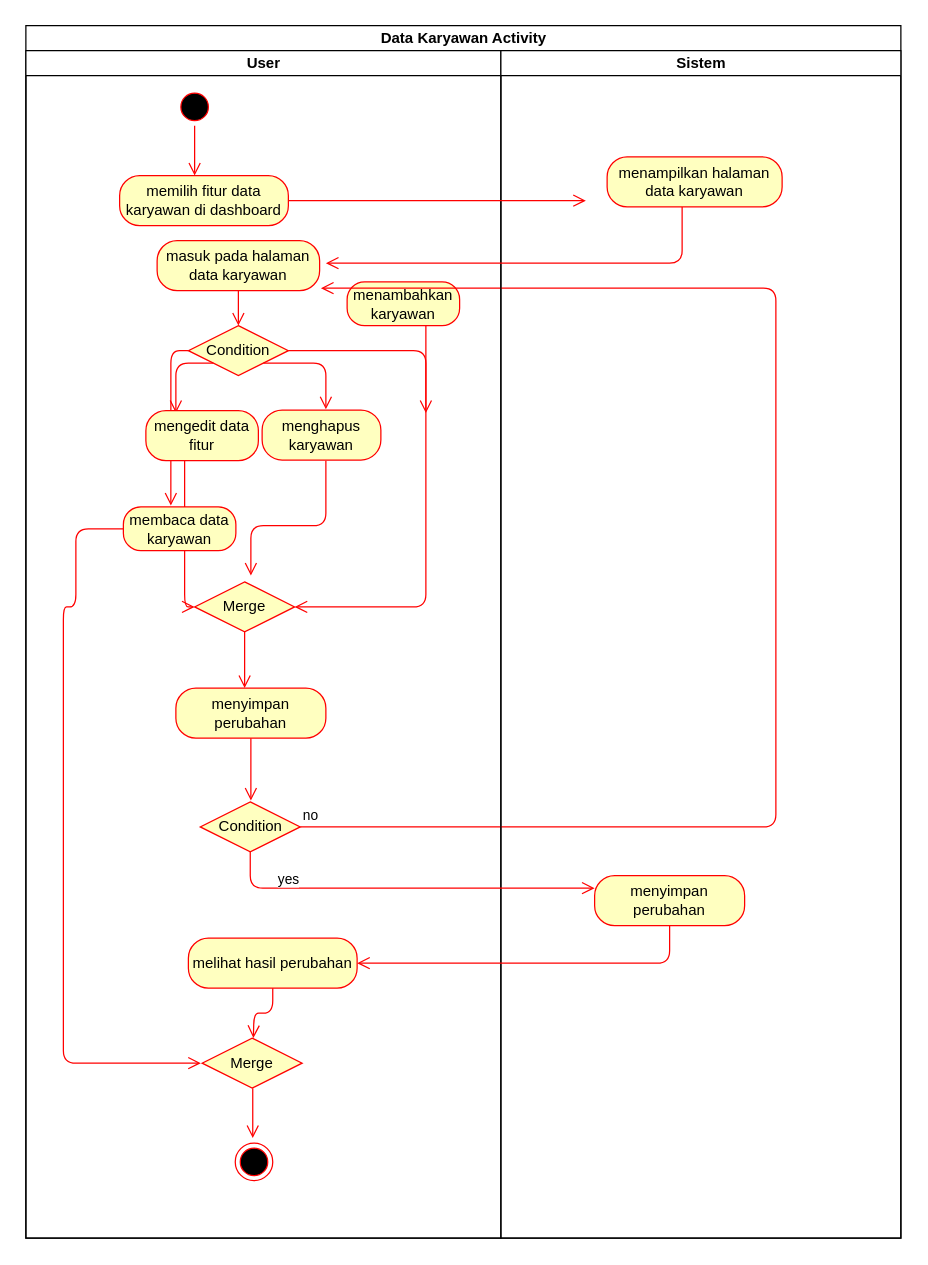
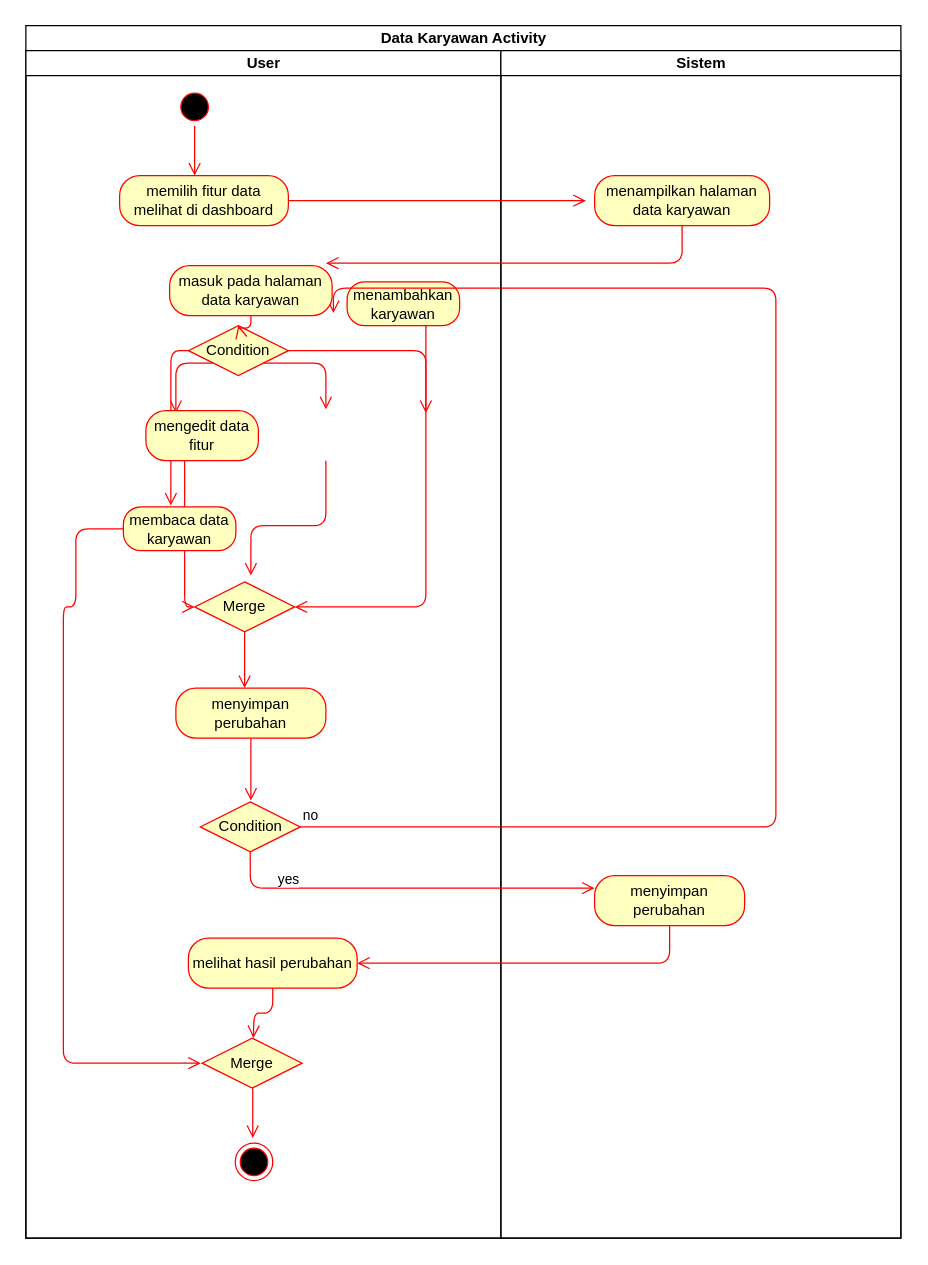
  <mxCell id="0" />
  <mxCell id="1" parent="0" />
  <mxCell id="2" value="Data Karyawan Activity" style="swimlane;html=1;childLayout=stackLayout;resizeParent=1;resizeParentMax=0;startSize=20;" vertex="1" parent="1"><mxGeometry x="20" y="20" width="700" height="970" as="geometry" /></mxCell>
  <mxCell id="3" value="User" style="swimlane;html=1;startSize=20;" vertex="1" parent="2"><mxGeometry y="20" width="380" height="950" as="geometry" /></mxCell>
  <mxCell id="4" value="" style="ellipse;html=1;shape=startState;fillColor=#000000;strokeColor=#ff0000;" vertex="1" parent="3"><mxGeometry x="120" y="30" width="30" height="30" as="geometry" /></mxCell>
  <mxCell id="5" value="" style="edgeStyle=orthogonalEdgeStyle;html=1;verticalAlign=bottom;endArrow=open;endSize=8;strokeColor=#ff0000;" edge="1" source="4" parent="3"><mxGeometry relative="1" as="geometry"><mxPoint x="135" y="100" as="targetPoint" /></mxGeometry></mxCell>
- <mxCell id="6" value="memilih fitur data karyawan di dashboard" style="rounded=1;whiteSpace=wrap;html=1;arcSize=40;fontColor=#000000;fillColor=#ffffc0;strokeColor=#ff0000;" vertex="1" parent="3"><mxGeometry x="75" y="100" width="135" height="40" as="geometry" /></mxCell>
+ <mxCell id="6" value="memilih fitur data melihat di dashboard" style="rounded=1;whiteSpace=wrap;html=1;arcSize=40;fontColor=#000000;fillColor=#ffffc0;strokeColor=#ff0000;" vertex="1" parent="3"><mxGeometry x="75" y="100" width="135" height="40" as="geometry" /></mxCell>
  <mxCell id="7" value="menambahkan karyawan" style="rounded=1;whiteSpace=wrap;html=1;arcSize=40;fontColor=#000000;fillColor=#ffffc0;strokeColor=#ff0000;" vertex="1" parent="3"><mxGeometry x="257" y="185" width="90" height="35" as="geometry" /></mxCell>
  <mxCell id="8" value="menyimpan perubahan" style="rounded=1;whiteSpace=wrap;html=1;arcSize=40;fontColor=#000000;fillColor=#ffffc0;strokeColor=#ff0000;" vertex="1" parent="3"><mxGeometry x="120" y="510" width="120" height="40" as="geometry" /></mxCell>
  <mxCell id="9" value="" style="edgeStyle=orthogonalEdgeStyle;html=1;verticalAlign=bottom;endArrow=open;endSize=8;strokeColor=#ff0000;" edge="1" source="8" parent="3"><mxGeometry relative="1" as="geometry"><mxPoint x="180" y="600" as="targetPoint" /></mxGeometry></mxCell>
  <mxCell id="10" value="" style="ellipse;html=1;shape=endState;fillColor=#000000;strokeColor=#ff0000;" vertex="1" parent="3"><mxGeometry x="167.5" y="874" width="30" height="30" as="geometry" /></mxCell>
  <mxCell id="11" value="Condition" style="rhombus;whiteSpace=wrap;html=1;fillColor=#ffffc0;strokeColor=#ff0000;" vertex="1" parent="3"><mxGeometry x="130" y="220" width="80" height="40" as="geometry" /></mxCell>
  <mxCell id="12" value="" style="edgeStyle=orthogonalEdgeStyle;html=1;align=left;verticalAlign=bottom;endArrow=open;endSize=8;strokeColor=#ff0000;exitX=1;exitY=0.5;exitDx=0;exitDy=0;" edge="1" source="11" parent="3"><mxGeometry x="-0.2" y="-50" relative="1" as="geometry"><mxPoint x="320" y="290" as="targetPoint" /><mxPoint x="210" y="250" as="sourcePoint" /><Array as="points"><mxPoint x="320" y="240" /></Array><mxPoint as="offset" /></mxGeometry></mxCell>
  <mxCell id="13" value="" style="edgeStyle=orthogonalEdgeStyle;html=1;align=left;verticalAlign=top;endArrow=open;endSize=8;strokeColor=#ff0000;exitX=0;exitY=1;exitDx=0;exitDy=0;" edge="1" source="11" parent="3"><mxGeometry x="-1" y="92" relative="1" as="geometry"><mxPoint x="120" y="290" as="targetPoint" /><Array as="points"><mxPoint x="120" y="250" /><mxPoint x="120" y="250" /></Array><mxPoint x="-2" y="-20" as="offset" /></mxGeometry></mxCell>
  <mxCell id="14" value="" style="edgeStyle=orthogonalEdgeStyle;html=1;align=left;verticalAlign=top;endArrow=open;endSize=8;strokeColor=#ff0000;exitX=0;exitY=0.5;exitDx=0;exitDy=0;entryX=0.422;entryY=-0.029;entryDx=0;entryDy=0;entryPerimeter=0;" edge="1" parent="3" source="11" target="18"><mxGeometry x="-0.412" y="56" relative="1" as="geometry"><mxPoint x="40" y="280" as="targetPoint" /><mxPoint x="74.5" y="220" as="sourcePoint" /><mxPoint x="-111" y="10" as="offset" /></mxGeometry></mxCell>
- <mxCell id="15" value="menghapus karyawan" style="rounded=1;whiteSpace=wrap;html=1;arcSize=40;fontColor=#000000;fillColor=#ffffc0;strokeColor=#ff0000;" vertex="1" parent="3"><mxGeometry x="189" y="287.5" width="95" height="40" as="geometry" /></mxCell>
  <mxCell id="16" value="mengedit data fitur" style="rounded=1;whiteSpace=wrap;html=1;arcSize=40;fontColor=#000000;fillColor=#ffffc0;strokeColor=#ff0000;" vertex="1" parent="3"><mxGeometry x="96" y="288" width="90" height="40" as="geometry" /></mxCell>
  <mxCell id="17" value="" style="edgeStyle=orthogonalEdgeStyle;html=1;verticalAlign=bottom;endArrow=open;endSize=8;strokeColor=#ff0000;entryX=0;entryY=0.5;entryDx=0;entryDy=0;" edge="1" source="16" parent="3" target="20"><mxGeometry relative="1" as="geometry"><mxPoint x="130" y="390" as="targetPoint" /><Array as="points"><mxPoint x="127" y="445" /></Array></mxGeometry></mxCell>
  <mxCell id="18" value="membaca data karyawan" style="rounded=1;whiteSpace=wrap;html=1;arcSize=40;fontColor=#000000;fillColor=#ffffc0;strokeColor=#ff0000;" vertex="1" parent="3"><mxGeometry x="78" y="365" width="90" height="35" as="geometry" /></mxCell>
  <mxCell id="19" value="" style="edgeStyle=orthogonalEdgeStyle;html=1;verticalAlign=bottom;endArrow=open;endSize=8;strokeColor=#ff0000;" edge="1" source="18" parent="3"><mxGeometry relative="1" as="geometry"><mxPoint x="140" y="810" as="targetPoint" /><Array as="points"><mxPoint x="40" y="445" /><mxPoint x="30" y="445" /><mxPoint x="30" y="810" /></Array></mxGeometry></mxCell>
  <mxCell id="20" value="Merge" style="rhombus;whiteSpace=wrap;html=1;fillColor=#ffffc0;strokeColor=#ff0000;" vertex="1" parent="3"><mxGeometry x="135" y="425" width="80" height="40" as="geometry" /></mxCell>
  <mxCell id="21" value="" style="edgeStyle=orthogonalEdgeStyle;html=1;verticalAlign=bottom;endArrow=open;endSize=8;strokeColor=#ff0000;entryX=1;entryY=0.5;entryDx=0;entryDy=0;" edge="1" source="7" parent="3" target="20"><mxGeometry relative="1" as="geometry"><mxPoint x="305" y="400" as="targetPoint" /><Array as="points"><mxPoint x="320" y="445" /></Array></mxGeometry></mxCell>
  <mxCell id="22" value="" style="edgeStyle=orthogonalEdgeStyle;html=1;align=left;verticalAlign=top;endArrow=open;endSize=8;strokeColor=#ff0000;" edge="1" parent="3"><mxGeometry x="0.333" y="120" relative="1" as="geometry"><mxPoint x="180" y="420" as="targetPoint" /><mxPoint x="240" y="328" as="sourcePoint" /><mxPoint as="offset" /><Array as="points"><mxPoint x="240" y="380" /><mxPoint x="180" y="380" /></Array></mxGeometry></mxCell>
  <mxCell id="23" value="Condition" style="rhombus;whiteSpace=wrap;html=1;fillColor=#ffffc0;strokeColor=#ff0000;" vertex="1" parent="3"><mxGeometry x="139.5" y="601" width="80" height="40" as="geometry" /></mxCell>
  <mxCell id="24" value="no" style="edgeStyle=orthogonalEdgeStyle;html=1;align=left;verticalAlign=bottom;endArrow=open;endSize=8;strokeColor=#ff0000;entryX=1.008;entryY=0.95;entryDx=0;entryDy=0;entryPerimeter=0;" edge="1" source="23" parent="3" target="25"><mxGeometry x="-1" relative="1" as="geometry"><mxPoint x="500" y="270" as="targetPoint" /><Array as="points"><mxPoint x="600" y="621" /><mxPoint x="600" y="190" /></Array></mxGeometry></mxCell>
- <mxCell id="25" value="masuk pada halaman data karyawan" style="rounded=1;whiteSpace=wrap;html=1;arcSize=40;fontColor=#000000;fillColor=#ffffc0;strokeColor=#ff0000;" vertex="1" parent="3"><mxGeometry x="105" y="152" width="130" height="40" as="geometry" /></mxCell>
+ <mxCell id="25" value="masuk pada halaman data karyawan" style="rounded=1;whiteSpace=wrap;html=1;arcSize=40;fontColor=#000000;fillColor=#ffffc0;strokeColor=#ff0000;" vertex="1" parent="3"><mxGeometry x="115" y="172" width="130" height="40" as="geometry" /></mxCell>
  <mxCell id="26" value="" style="edgeStyle=orthogonalEdgeStyle;html=1;verticalAlign=bottom;endArrow=open;endSize=8;strokeColor=#ff0000;" edge="1" source="25" parent="3"><mxGeometry relative="1" as="geometry"><mxPoint x="170" y="220" as="targetPoint" /></mxGeometry></mxCell>
  <mxCell id="27" value="" style="edgeStyle=orthogonalEdgeStyle;html=1;align=left;verticalAlign=top;endArrow=open;endSize=8;strokeColor=#ff0000;exitX=1;exitY=1;exitDx=0;exitDy=0;" edge="1" parent="3" source="11"><mxGeometry x="-1" y="92" relative="1" as="geometry"><mxPoint x="240" y="287" as="targetPoint" /><mxPoint x="245" y="247" as="sourcePoint" /><Array as="points"><mxPoint x="240" y="250" /><mxPoint x="240" y="287" /></Array><mxPoint x="-2" y="-20" as="offset" /></mxGeometry></mxCell>
  <mxCell id="28" value="melihat hasil perubahan" style="rounded=1;whiteSpace=wrap;html=1;arcSize=40;fontColor=#000000;fillColor=#ffffc0;strokeColor=#ff0000;" vertex="1" parent="3"><mxGeometry x="130" y="710" width="135" height="40" as="geometry" /></mxCell>
  <mxCell id="29" value="" style="edgeStyle=orthogonalEdgeStyle;html=1;verticalAlign=bottom;endArrow=open;endSize=8;strokeColor=#ff0000;" edge="1" source="28" parent="3"><mxGeometry relative="1" as="geometry"><mxPoint x="182" y="790" as="targetPoint" /></mxGeometry></mxCell>
  <mxCell id="30" value="Merge" style="rhombus;whiteSpace=wrap;html=1;fillColor=#ffffc0;strokeColor=#ff0000;" vertex="1" parent="3"><mxGeometry x="141" y="790" width="80" height="40" as="geometry" /></mxCell>
  <mxCell id="31" value="" style="edgeStyle=orthogonalEdgeStyle;html=1;verticalAlign=bottom;endArrow=open;endSize=8;strokeColor=#ff0000;" edge="1" parent="3"><mxGeometry relative="1" as="geometry"><mxPoint x="181.5" y="870" as="targetPoint" /><mxPoint x="181.5" y="830" as="sourcePoint" /></mxGeometry></mxCell>
  <mxCell id="32" value="Sistem" style="swimlane;html=1;startSize=20;" vertex="1" parent="2"><mxGeometry x="380" y="20" width="320" height="950" as="geometry" /></mxCell>
  <mxCell id="33" value="" style="edgeStyle=orthogonalEdgeStyle;html=1;align=left;verticalAlign=top;endArrow=open;endSize=8;strokeColor=#ff0000;" edge="1" source="20" parent="32"><mxGeometry x="0.143" y="-20" relative="1" as="geometry"><mxPoint x="-205" y="510" as="targetPoint" /><mxPoint x="20" y="-20" as="offset" /></mxGeometry></mxCell>
- <mxCell id="34" value="menampilkan halaman data karyawan" style="rounded=1;whiteSpace=wrap;html=1;arcSize=40;fontColor=#000000;fillColor=#ffffc0;strokeColor=#ff0000;" vertex="1" parent="32"><mxGeometry x="85" y="85" width="140" height="40" as="geometry" /></mxCell>
+ <mxCell id="34" value="menampilkan halaman data karyawan" style="rounded=1;whiteSpace=wrap;html=1;arcSize=40;fontColor=#000000;fillColor=#ffffc0;strokeColor=#ff0000;" vertex="1" parent="32"><mxGeometry x="75" y="100" width="140" height="40" as="geometry" /></mxCell>
  <mxCell id="35" value="menyimpan perubahan" style="rounded=1;whiteSpace=wrap;html=1;arcSize=40;fontColor=#000000;fillColor=#ffffc0;strokeColor=#ff0000;" vertex="1" parent="32"><mxGeometry x="75" y="660" width="120" height="40" as="geometry" /></mxCell>
  <mxCell id="36" value="" style="edgeStyle=orthogonalEdgeStyle;html=1;verticalAlign=bottom;endArrow=open;endSize=8;strokeColor=#ff0000;" edge="1" source="6" parent="2"><mxGeometry relative="1" as="geometry"><mxPoint x="448" y="140" as="targetPoint" /></mxGeometry></mxCell>
  <mxCell id="37" value="" style="edgeStyle=orthogonalEdgeStyle;html=1;verticalAlign=bottom;endArrow=open;endSize=8;strokeColor=#ff0000;" edge="1" source="34" parent="2"><mxGeometry relative="1" as="geometry"><mxPoint x="240" y="190" as="targetPoint" /><Array as="points"><mxPoint x="525" y="190" /></Array></mxGeometry></mxCell>
  <mxCell id="38" value="yes" style="edgeStyle=orthogonalEdgeStyle;html=1;align=left;verticalAlign=top;endArrow=open;endSize=8;strokeColor=#ff0000;" edge="1" source="23" parent="2" target="35"><mxGeometry x="-0.676" y="20" relative="1" as="geometry"><mxPoint x="210" y="690" as="targetPoint" /><Array as="points"><mxPoint x="180" y="690" /></Array><mxPoint as="offset" /></mxGeometry></mxCell>
  <mxCell id="39" value="" style="edgeStyle=orthogonalEdgeStyle;html=1;verticalAlign=bottom;endArrow=open;endSize=8;strokeColor=#ff0000;entryX=1;entryY=0.5;entryDx=0;entryDy=0;" edge="1" source="35" parent="2" target="28"><mxGeometry relative="1" as="geometry"><mxPoint x="515" y="780" as="targetPoint" /><Array as="points"><mxPoint x="515" y="750" /></Array></mxGeometry></mxCell>
